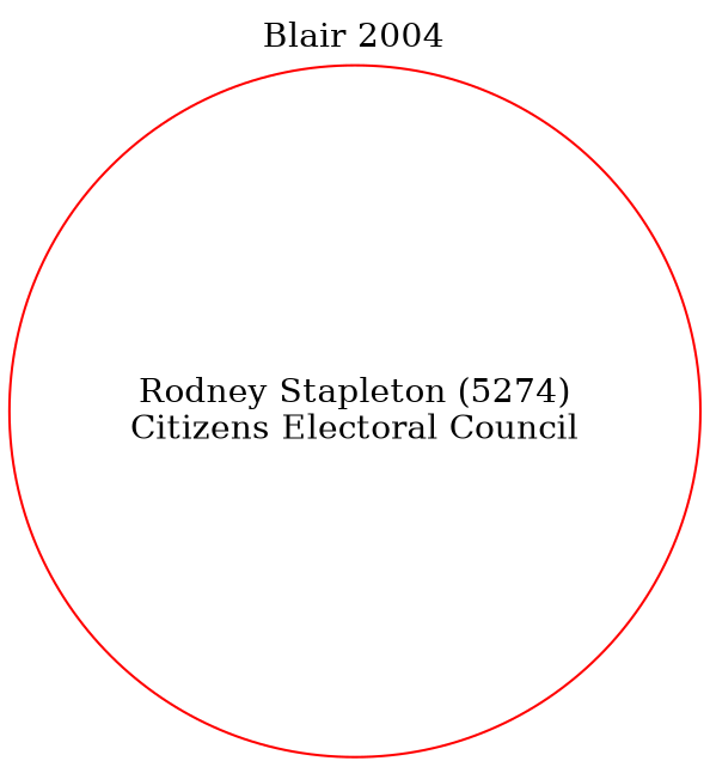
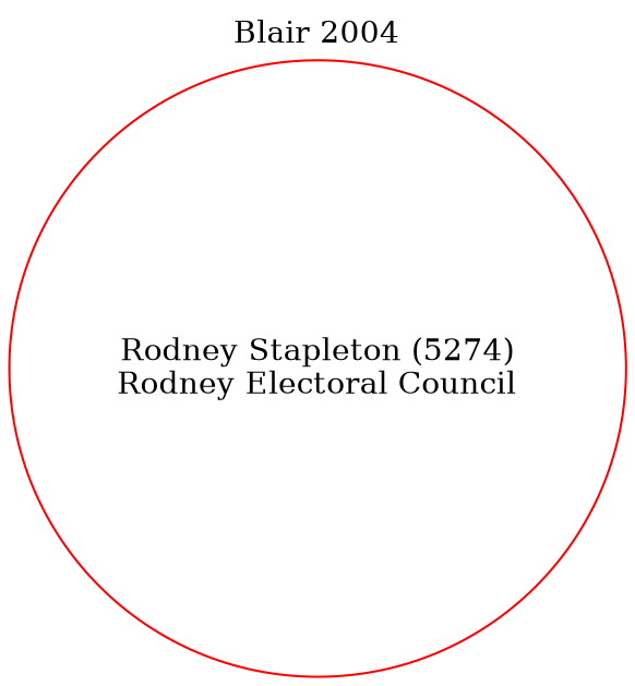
  digraph {
    label="Blair 2004"
    labelloc=t
    mclimit=10
-   n1 [label="Rodney Stapleton (5274)\nCitizens Electoral Council" shape=circle color=red]
+   n1 [label="Rodney Stapleton (5274)\nRodney Electoral Council" shape=circle color=red]
  }
